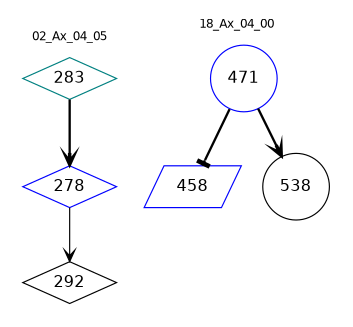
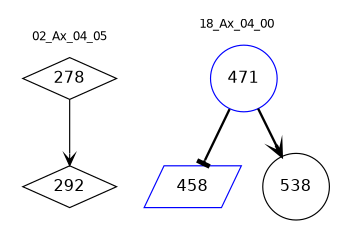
  digraph {
    fontname="DejaVu Sans"
    node [color=black fontname="DejaVu Sans" shape=diamond]
    edge [arrowhead=vee color=black fontname="DejaVu Sans" style=bold]
-   n1 [color=teal label=283]
-   n2 [color=blue label=278]
+   n2 [label=278]
    n3 [label=292]
    n4 [color=blue label=471 shape=circle]
    n5 [color=blue label=458 shape=parallelogram]
    n6 [label=538 shape=circle]
    subgraph cluster_1 {
      color=white
      fontsize=10
      label="02_Ax_04_05"
-     n1
      n2
      n3
    }
    subgraph cluster_2 {
      color=white
      fontsize=10
      label="18_Ax_04_00"
      n4
      n5
      n6
    }
-   n1 -> n2
    n2 -> n3 [style=solid]
    n4 -> n5 [arrowhead=tee]
    n4 -> n6
  }
